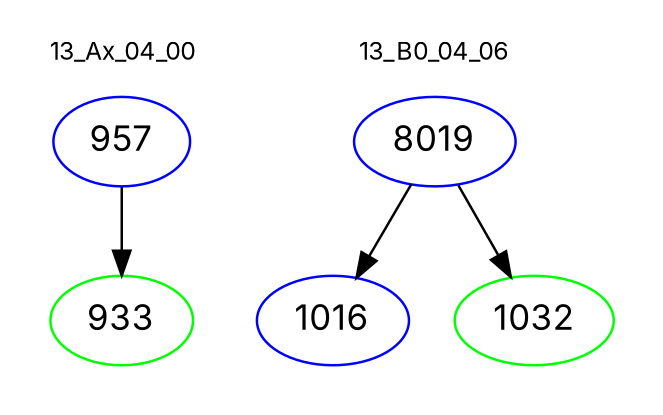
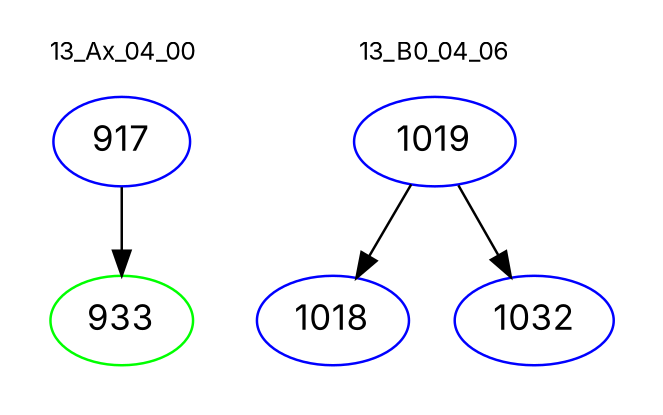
  digraph {
    fontname=Inter
    node [color=blue fontname=Inter]
    edge [color=black fontname=Inter]
-   n1 [label=957]
+   n1 [label=917]
    n2 [color=green label=933]
-   n3 [label=8019]
-   n4 [label=1016]
-   n5 [color=green label=1032]
+   n3 [label=1019]
+   n4 [label=1018]
+   n5 [label=1032]
    subgraph cluster_1 {
      color=white
      fontsize=10
      label="13_Ax_04_00"
      n1
      n2
    }
    subgraph cluster_2 {
      color=white
      fontsize=10
      label="13_B0_04_06"
      n3
      n4
      n5
    }
    n1 -> n2
    n3 -> n4
    n3 -> n5
  }
